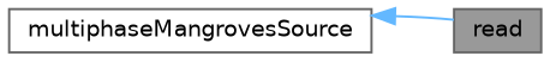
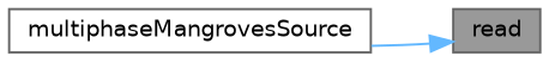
  digraph {
    rankdir=RL
    node [fontname=Helvetica fontsize=10 shape=box style=filled]
    n1 [color=gray40 fillcolor=grey60 fontcolor=black height=0.2 label=read width=0.4]
    n2 [color=grey40 fillcolor=white height=0.2 label=multiphaseMangrovesSource width=0.4]
-   n2 -> n1 [color=steelblue1 dir=back fontname=Helvetica fontsize=10 labelfontname=Helvetica labelfontsize=10 style=solid]
+   n1 -> n2 [color=steelblue1 dir=back fontname=Helvetica fontsize=10 labelfontname=Helvetica labelfontsize=10 style=solid]
  }
